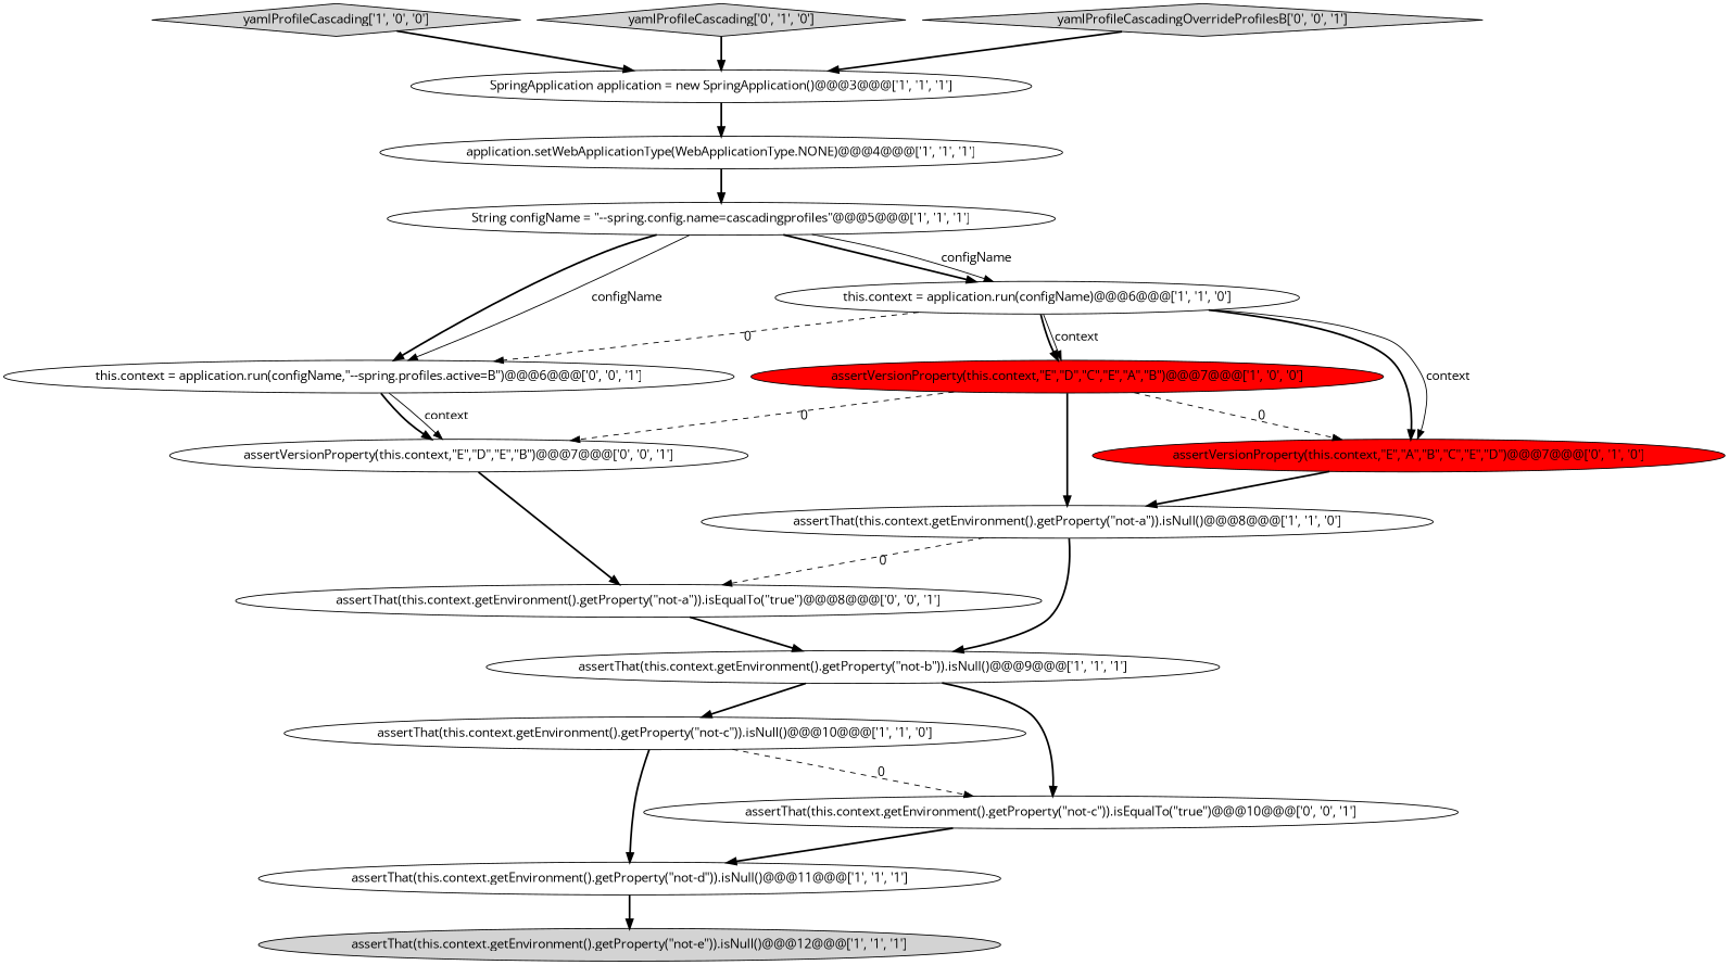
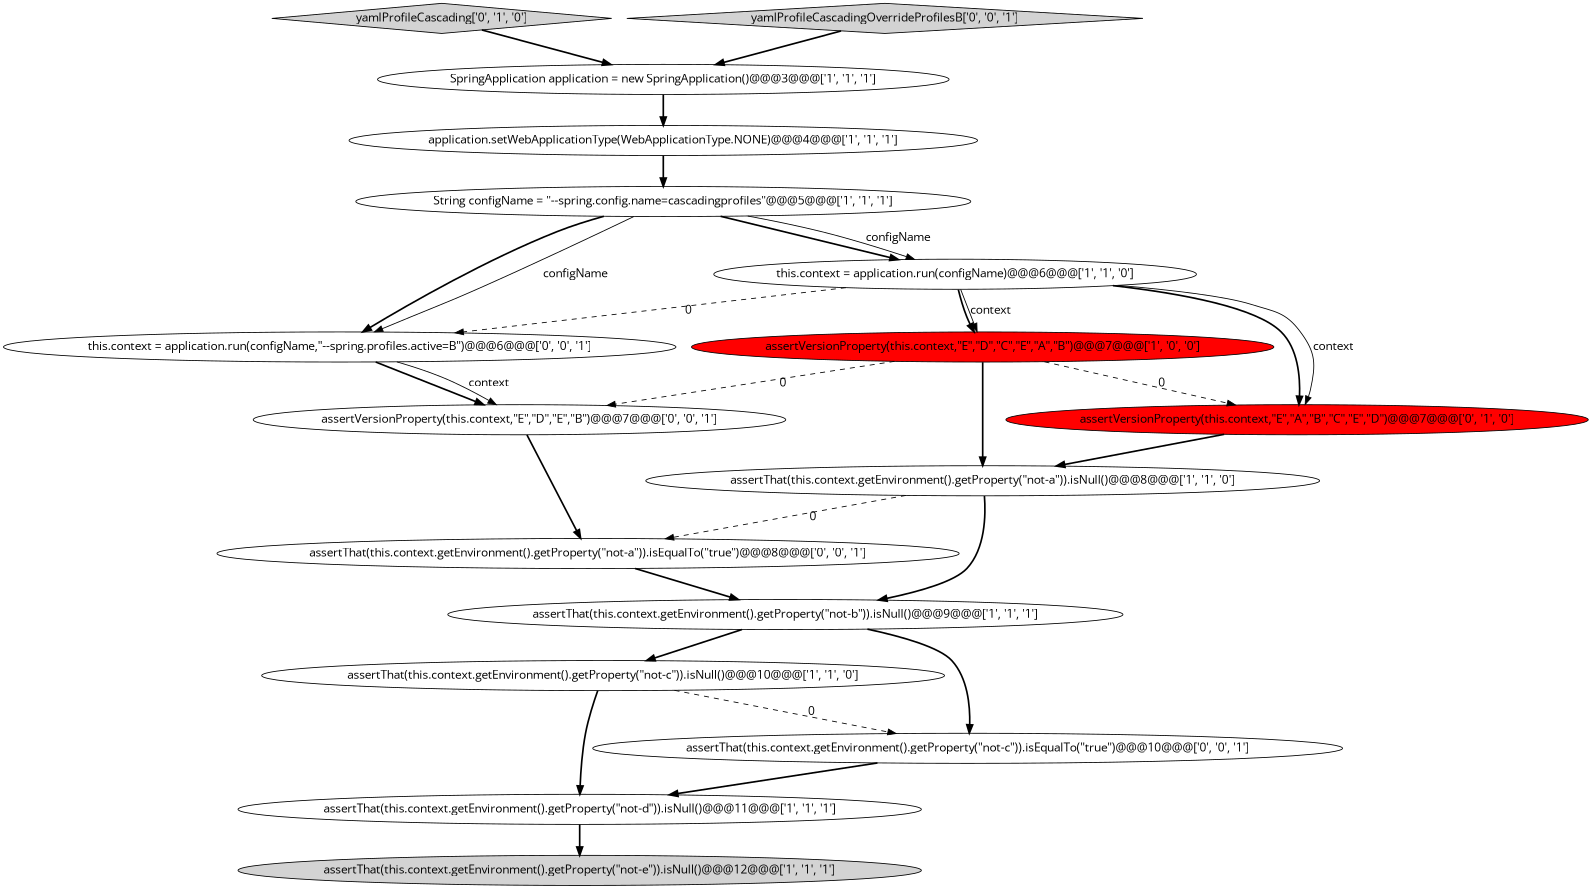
  digraph {
    fontname="Open Sans"
    node [fillcolor=white shape=ellipse style=filled fontname="Open Sans"]
    edge [style=bold fontname="Open Sans"]
    n1 [label="assertThat(this.context.getEnvironment().getProperty(\"not-b\")).isNull()@@@9@@@['1', '1', '1']"]
    n2 [label="assertThat(this.context.getEnvironment().getProperty(\"not-c\")).isNull()@@@10@@@['1', '1', '0']"]
    n3 [label="assertThat(this.context.getEnvironment().getProperty(\"not-c\")).isEqualTo(\"true\")@@@10@@@['0', '0', '1']"]
-   n4 [fillcolor=lightgray label="yamlProfileCascading['1', '0', '0']" shape=diamond]
    n5 [label="SpringApplication application = new SpringApplication()@@@3@@@['1', '1', '1']"]
    n6 [label="assertThat(this.context.getEnvironment().getProperty(\"not-d\")).isNull()@@@11@@@['1', '1', '1']"]
    n7 [label="assertThat(this.context.getEnvironment().getProperty(\"not-a\")).isEqualTo(\"true\")@@@8@@@['0', '0', '1']"]
    n8 [label="String configName = \"--spring.config.name=cascadingprofiles\"@@@5@@@['1', '1', '1']"]
    n9 [label="this.context = application.run(configName,\"--spring.profiles.active=B\")@@@6@@@['0', '0', '1']"]
    n10 [label="this.context = application.run(configName)@@@6@@@['1', '1', '0']"]
    n11 [label="assertVersionProperty(this.context,\"E\",\"D\",\"E\",\"B\")@@@7@@@['0', '0', '1']"]
    n12 [label="application.setWebApplicationType(WebApplicationType.NONE)@@@4@@@['1', '1', '1']"]
    n13 [fillcolor=lightgray label="yamlProfileCascading['0', '1', '0']" shape=diamond]
    n14 [fillcolor=lightgray label="assertThat(this.context.getEnvironment().getProperty(\"not-e\")).isNull()@@@12@@@['1', '1', '1']"]
    n15 [fillcolor=red label="assertVersionProperty(this.context,\"E\",\"D\",\"C\",\"E\",\"A\",\"B\")@@@7@@@['1', '0', '0']"]
    n16 [label="assertThat(this.context.getEnvironment().getProperty(\"not-a\")).isNull()@@@8@@@['1', '1', '0']"]
    n17 [fillcolor=red label="assertVersionProperty(this.context,\"E\",\"A\",\"B\",\"C\",\"E\",\"D\")@@@7@@@['0', '1', '0']"]
    n18 [fillcolor=lightgray label="yamlProfileCascadingOverrideProfilesB['0', '0', '1']" shape=diamond]
    n1 -> n2
    n1 -> n3
    n2 -> n3 [label=0 style=dashed]
    n2 -> n6
    n3 -> n6
-   n4 -> n5
    n5 -> n12
    n6 -> n14
    n7 -> n1
    n8 -> n9
    n8 -> n9 [label=configName style=solid]
    n8 -> n10
    n8 -> n10 [label=configName style=solid]
    n9 -> n11
    n9 -> n11 [label=context style=solid]
    n10 -> n9 [label=0 style=dashed]
    n10 -> n15
    n10 -> n15 [label=context style=solid]
    n10 -> n17
    n10 -> n17 [label=context style=solid]
    n11 -> n7
    n12 -> n8
    n13 -> n5
    n15 -> n11 [label=0 style=dashed]
    n15 -> n16
    n15 -> n17 [label=0 style=dashed]
    n16 -> n1
    n16 -> n7 [label=0 style=dashed]
    n17 -> n16
    n18 -> n5
  }
